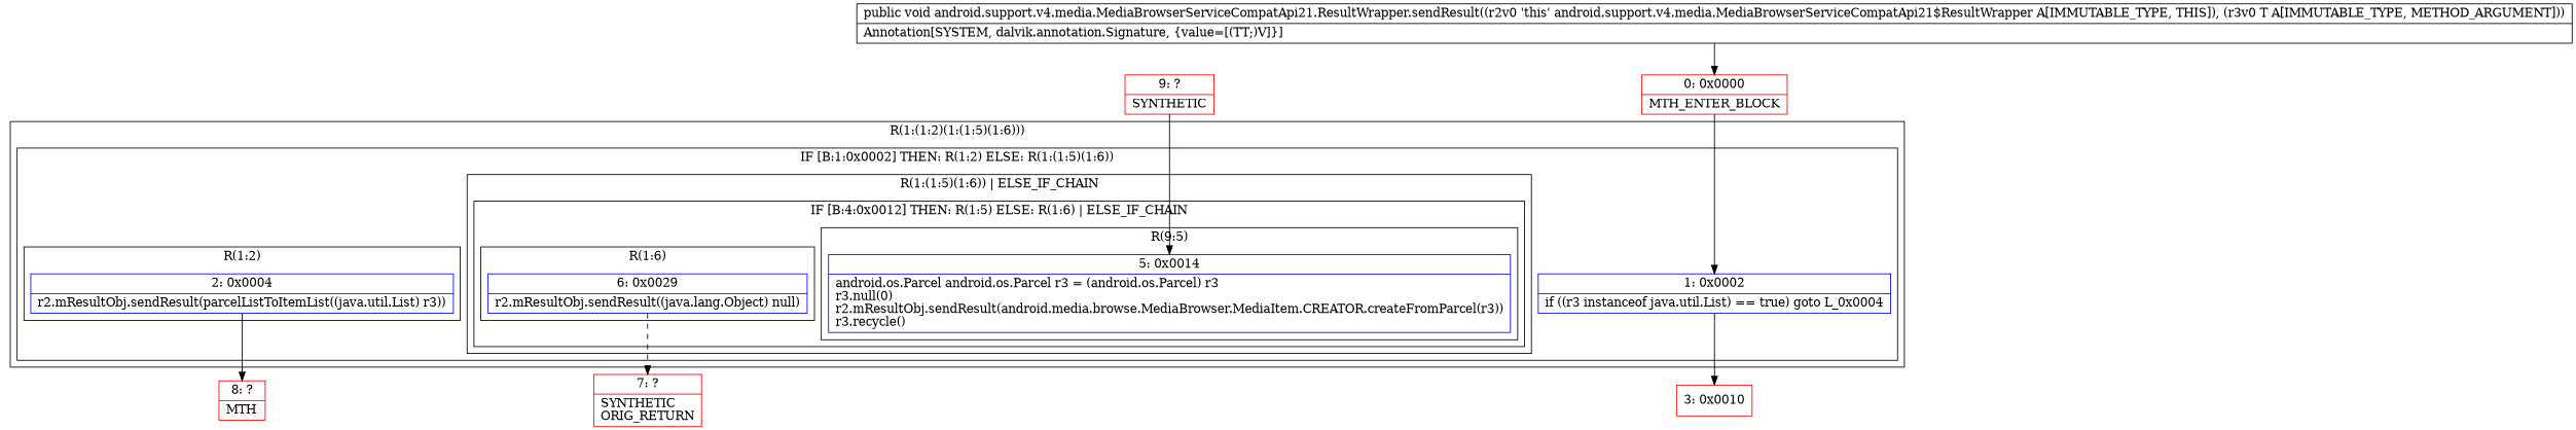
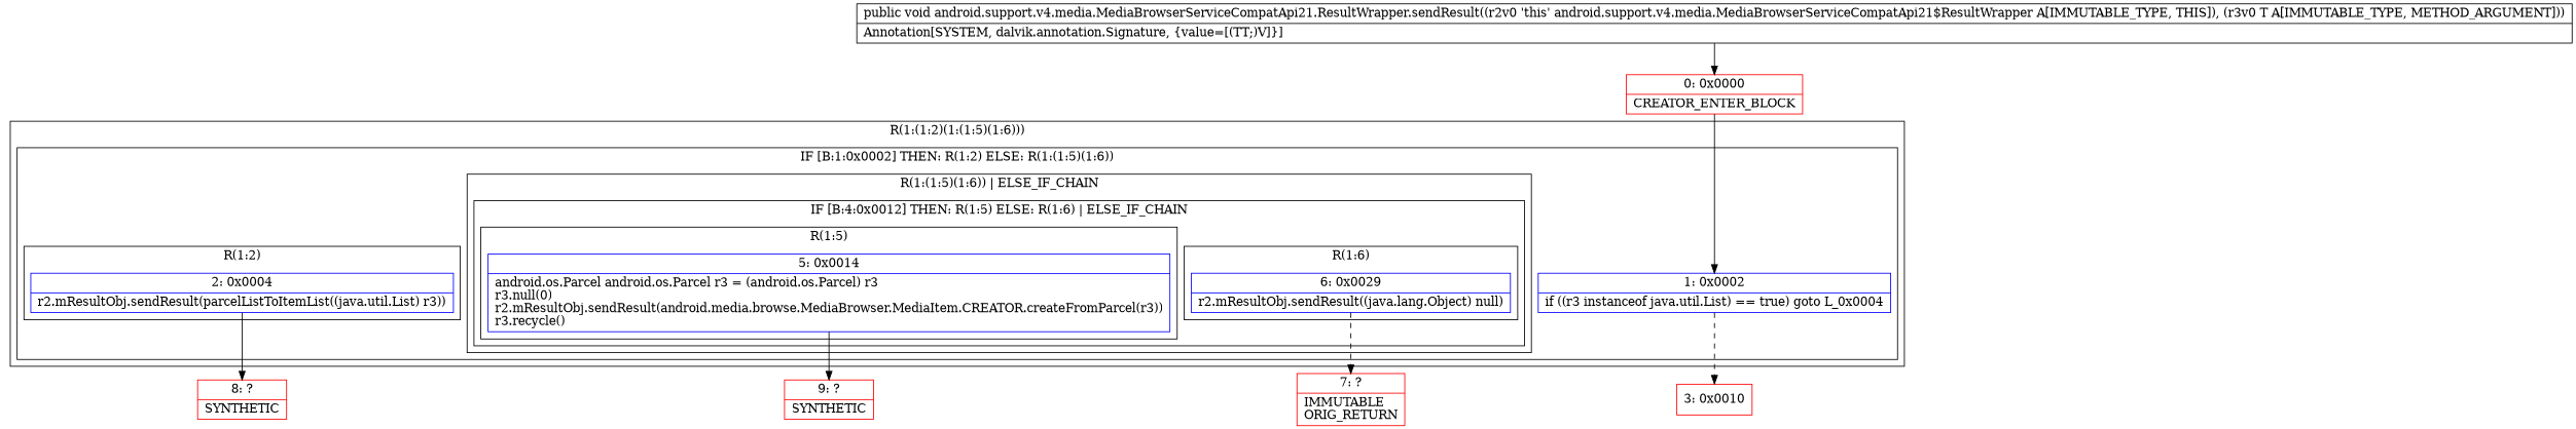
  digraph {
    node [color=red shape=record]
    n1 [color=blue label="{2\:\ 0x0004|r2.mResultObj.sendResult(parcelListToItemList((java.util.List) r3))\l}"]
    n2 [color=blue label="{5\:\ 0x0014|android.os.Parcel android.os.Parcel r3 = (android.os.Parcel) r3\lr3.null(0)\lr2.mResultObj.sendResult(android.media.browse.MediaBrowser.MediaItem.CREATOR.createFromParcel(r3))\lr3.recycle()\l}"]
    n3 [color=blue label="{6\:\ 0x0029|r2.mResultObj.sendResult((java.lang.Object) null)\l}"]
    n4 [color=blue label="{1\:\ 0x0002|if ((r3 instanceof java.util.List) == true) goto L_0x0004\l}"]
-   n5 [label="{8\:\ ?|MTH\l}"]
+   n5 [label="{8\:\ ?|SYNTHETIC\l}"]
    n6 [label="{9\:\ ?|SYNTHETIC\l}"]
-   n7 [label="{7\:\ ?|SYNTHETIC\lORIG_RETURN\l}"]
+   n7 [label="{7\:\ ?|IMMUTABLE\lORIG_RETURN\l}"]
    n8 [label="{3\:\ 0x0010}"]
-   n9 [label="{0\:\ 0x0000|MTH_ENTER_BLOCK\l}"]
+   n9 [label="{0\:\ 0x0000|CREATOR_ENTER_BLOCK\l}"]
    n10 [label="{public void android.support.v4.media.MediaBrowserServiceCompatApi21.ResultWrapper.sendResult((r2v0 'this' android.support.v4.media.MediaBrowserServiceCompatApi21$ResultWrapper A[IMMUTABLE_TYPE, THIS]), (r3v0 T A[IMMUTABLE_TYPE, METHOD_ARGUMENT]))  | Annotation[SYSTEM, dalvik.annotation.Signature, \{value=[(TT;)V]\}]\l}" color=""]
    subgraph cluster_1 {
      label="R(1:(1:2)(1:(1:5)(1:6)))"
      subgraph cluster_2 {
        label="IF [B:1:0x0002] THEN: R(1:2) ELSE: R(1:(1:5)(1:6))"
        n4
        subgraph cluster_3 {
          label="R(1:2)"
          n1
        }
        subgraph cluster_4 {
          label="R(1:(1:5)(1:6)) | ELSE_IF_CHAIN\l"
          subgraph cluster_5 {
            label="IF [B:4:0x0012] THEN: R(1:5) ELSE: R(1:6) | ELSE_IF_CHAIN\l"
            subgraph cluster_6 {
-             label="R(9:5)"
+             label="R(1:5)"
              n2
            }
            subgraph cluster_7 {
              label="R(1:6)"
              n3
            }
          }
        }
      }
    }
    n1 -> n5
-   n6 -> n2
+   n2 -> n6
    n3 -> n7 [style=dashed]
-   n4 -> n8 [style=solid]
+   n4 -> n8 [style=dashed]
    n9 -> n4
    n10 -> n9
  }
